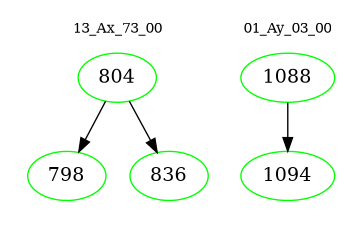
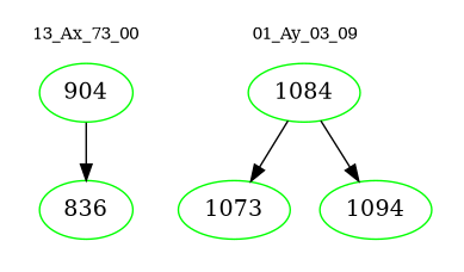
  digraph {
    node [color=green]
    edge [color=black]
-   n1 [label=804]
-   n2 [label=798]
+   n1 [label=904]
    n3 [label=836]
-   n4 [label=1088]
+   n4 [label=1084]
+   n5 [label=1073]
    n6 [label=1094]
    subgraph cluster_1 {
      color=white
      fontsize=10
      label="13_Ax_73_00"
      n1
-     n2
      n3
    }
    subgraph cluster_2 {
      color=white
      fontsize=10
-     label="01_Ay_03_00"
+     label="01_Ay_03_09"
      n4
+     n5
      n6
    }
-   n1 -> n2
    n1 -> n3
+   n4 -> n5
    n4 -> n6
  }
